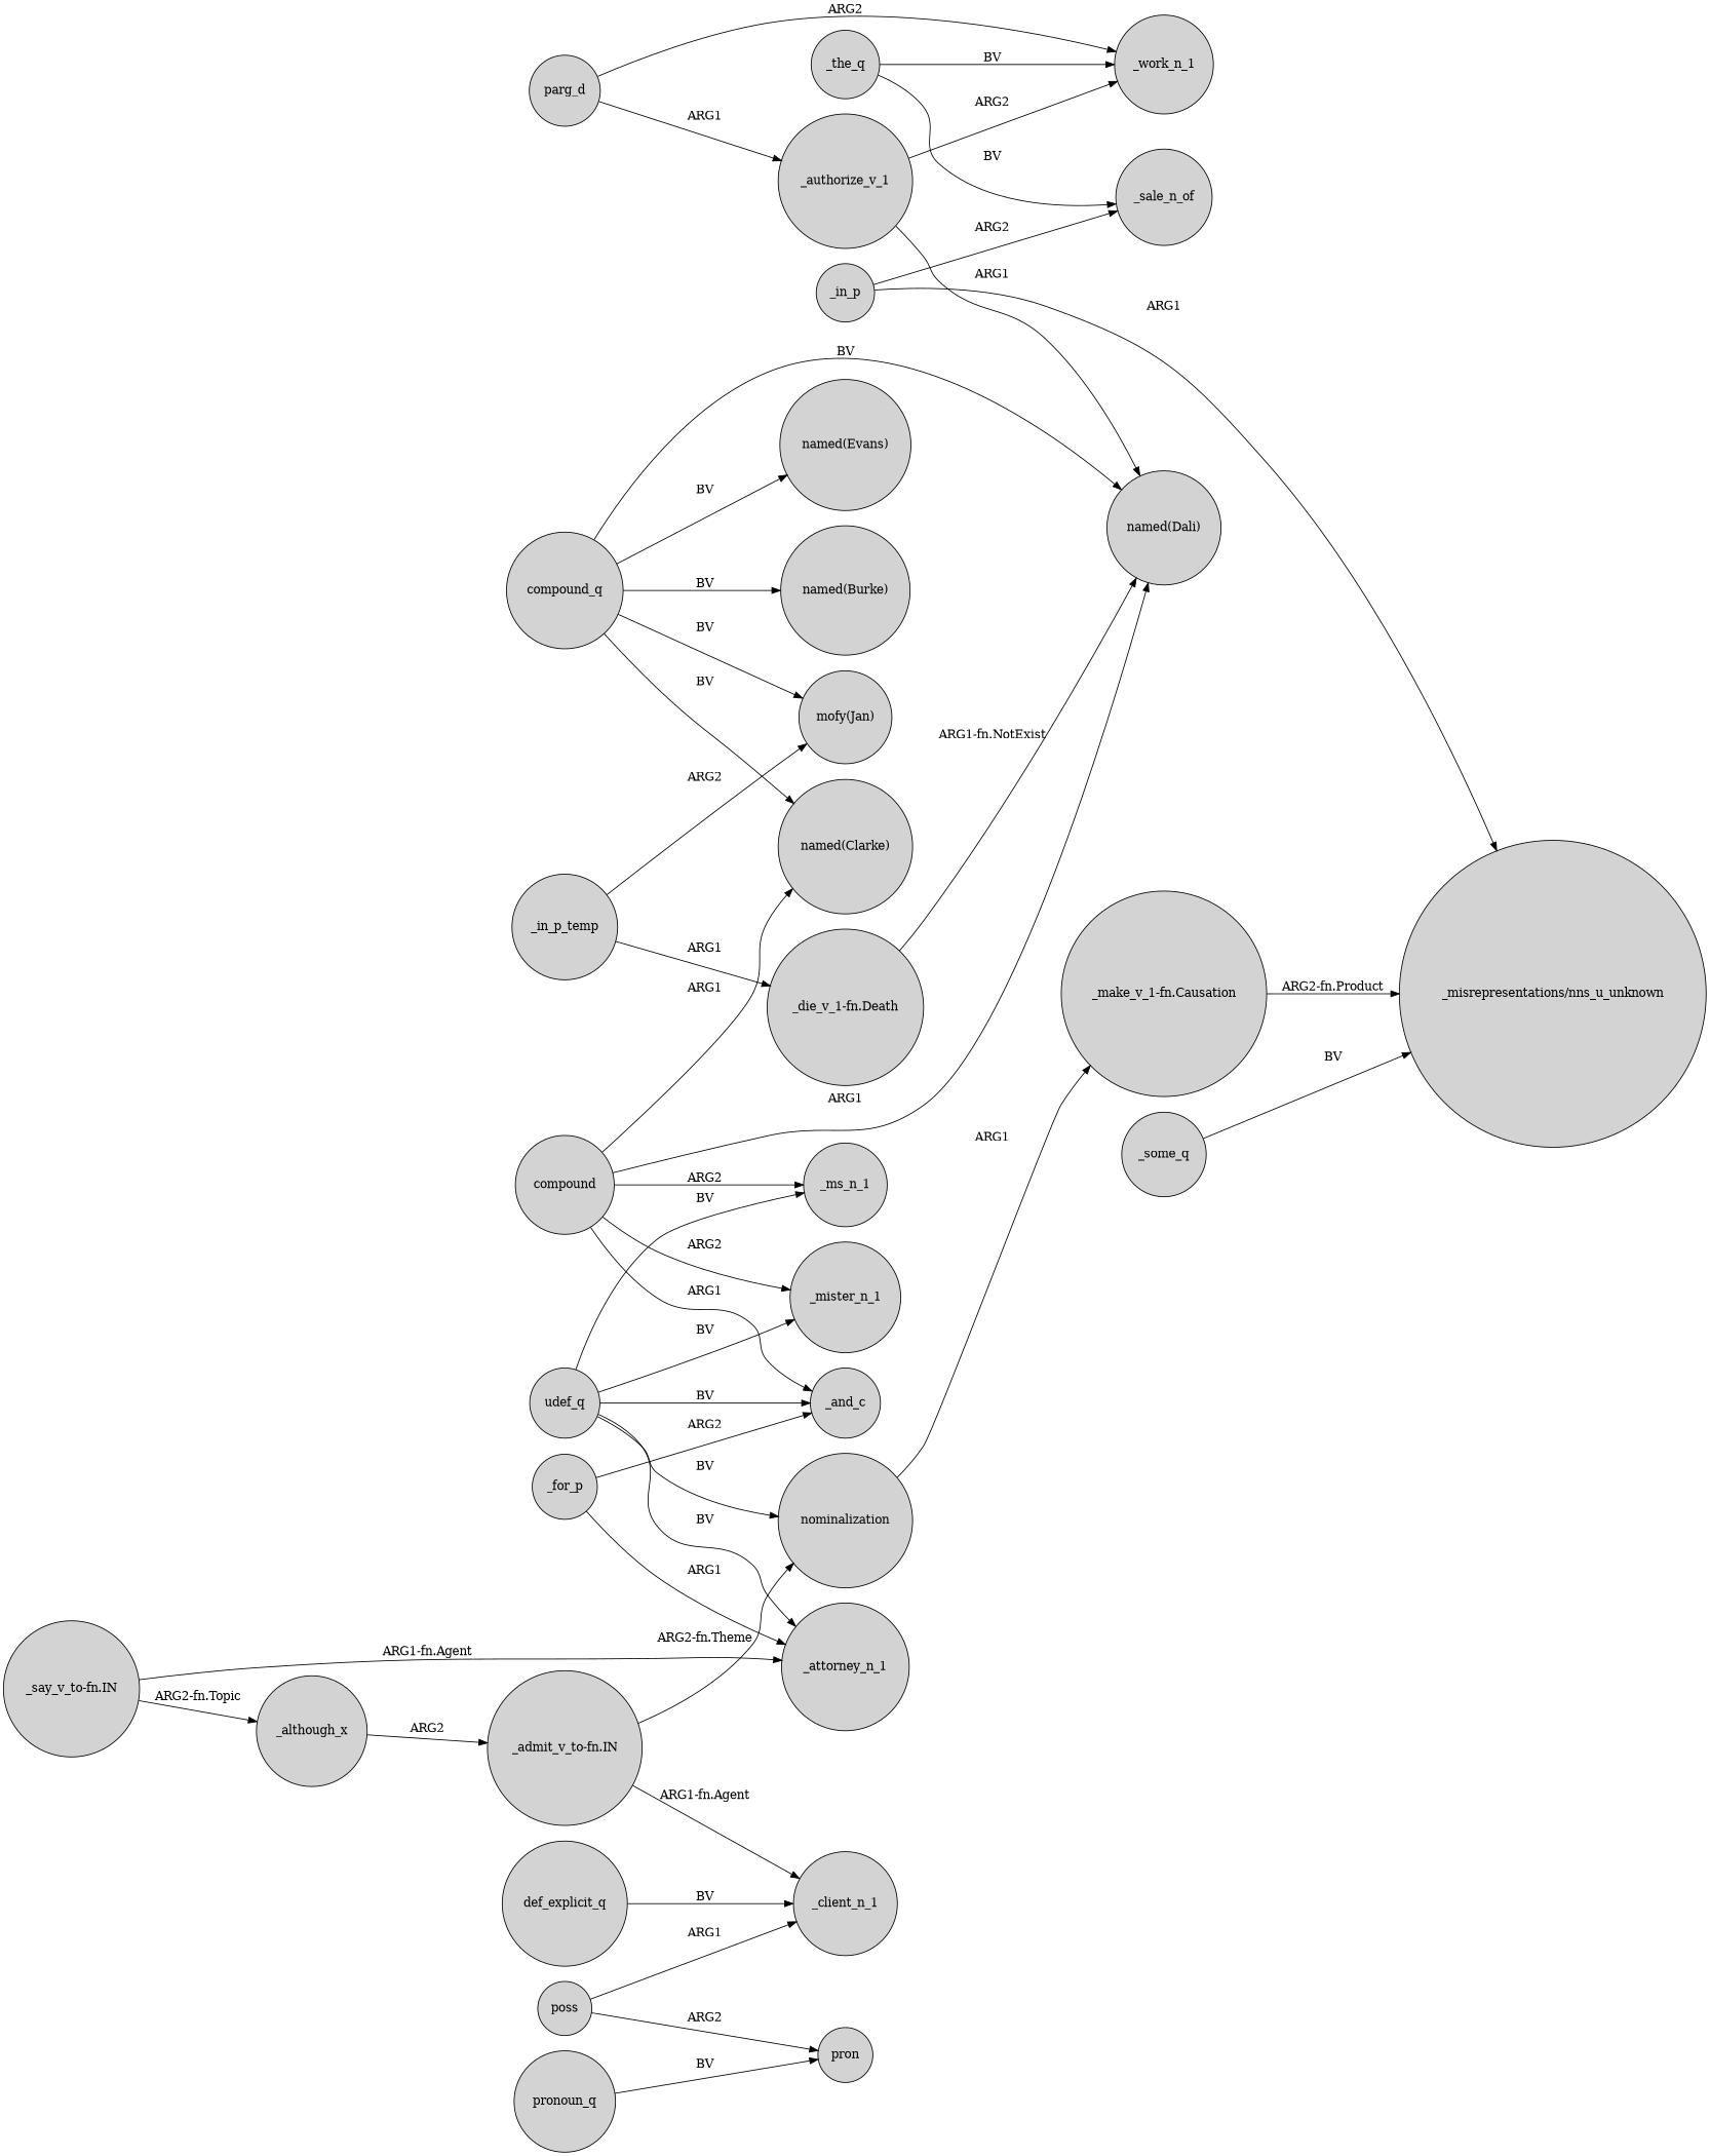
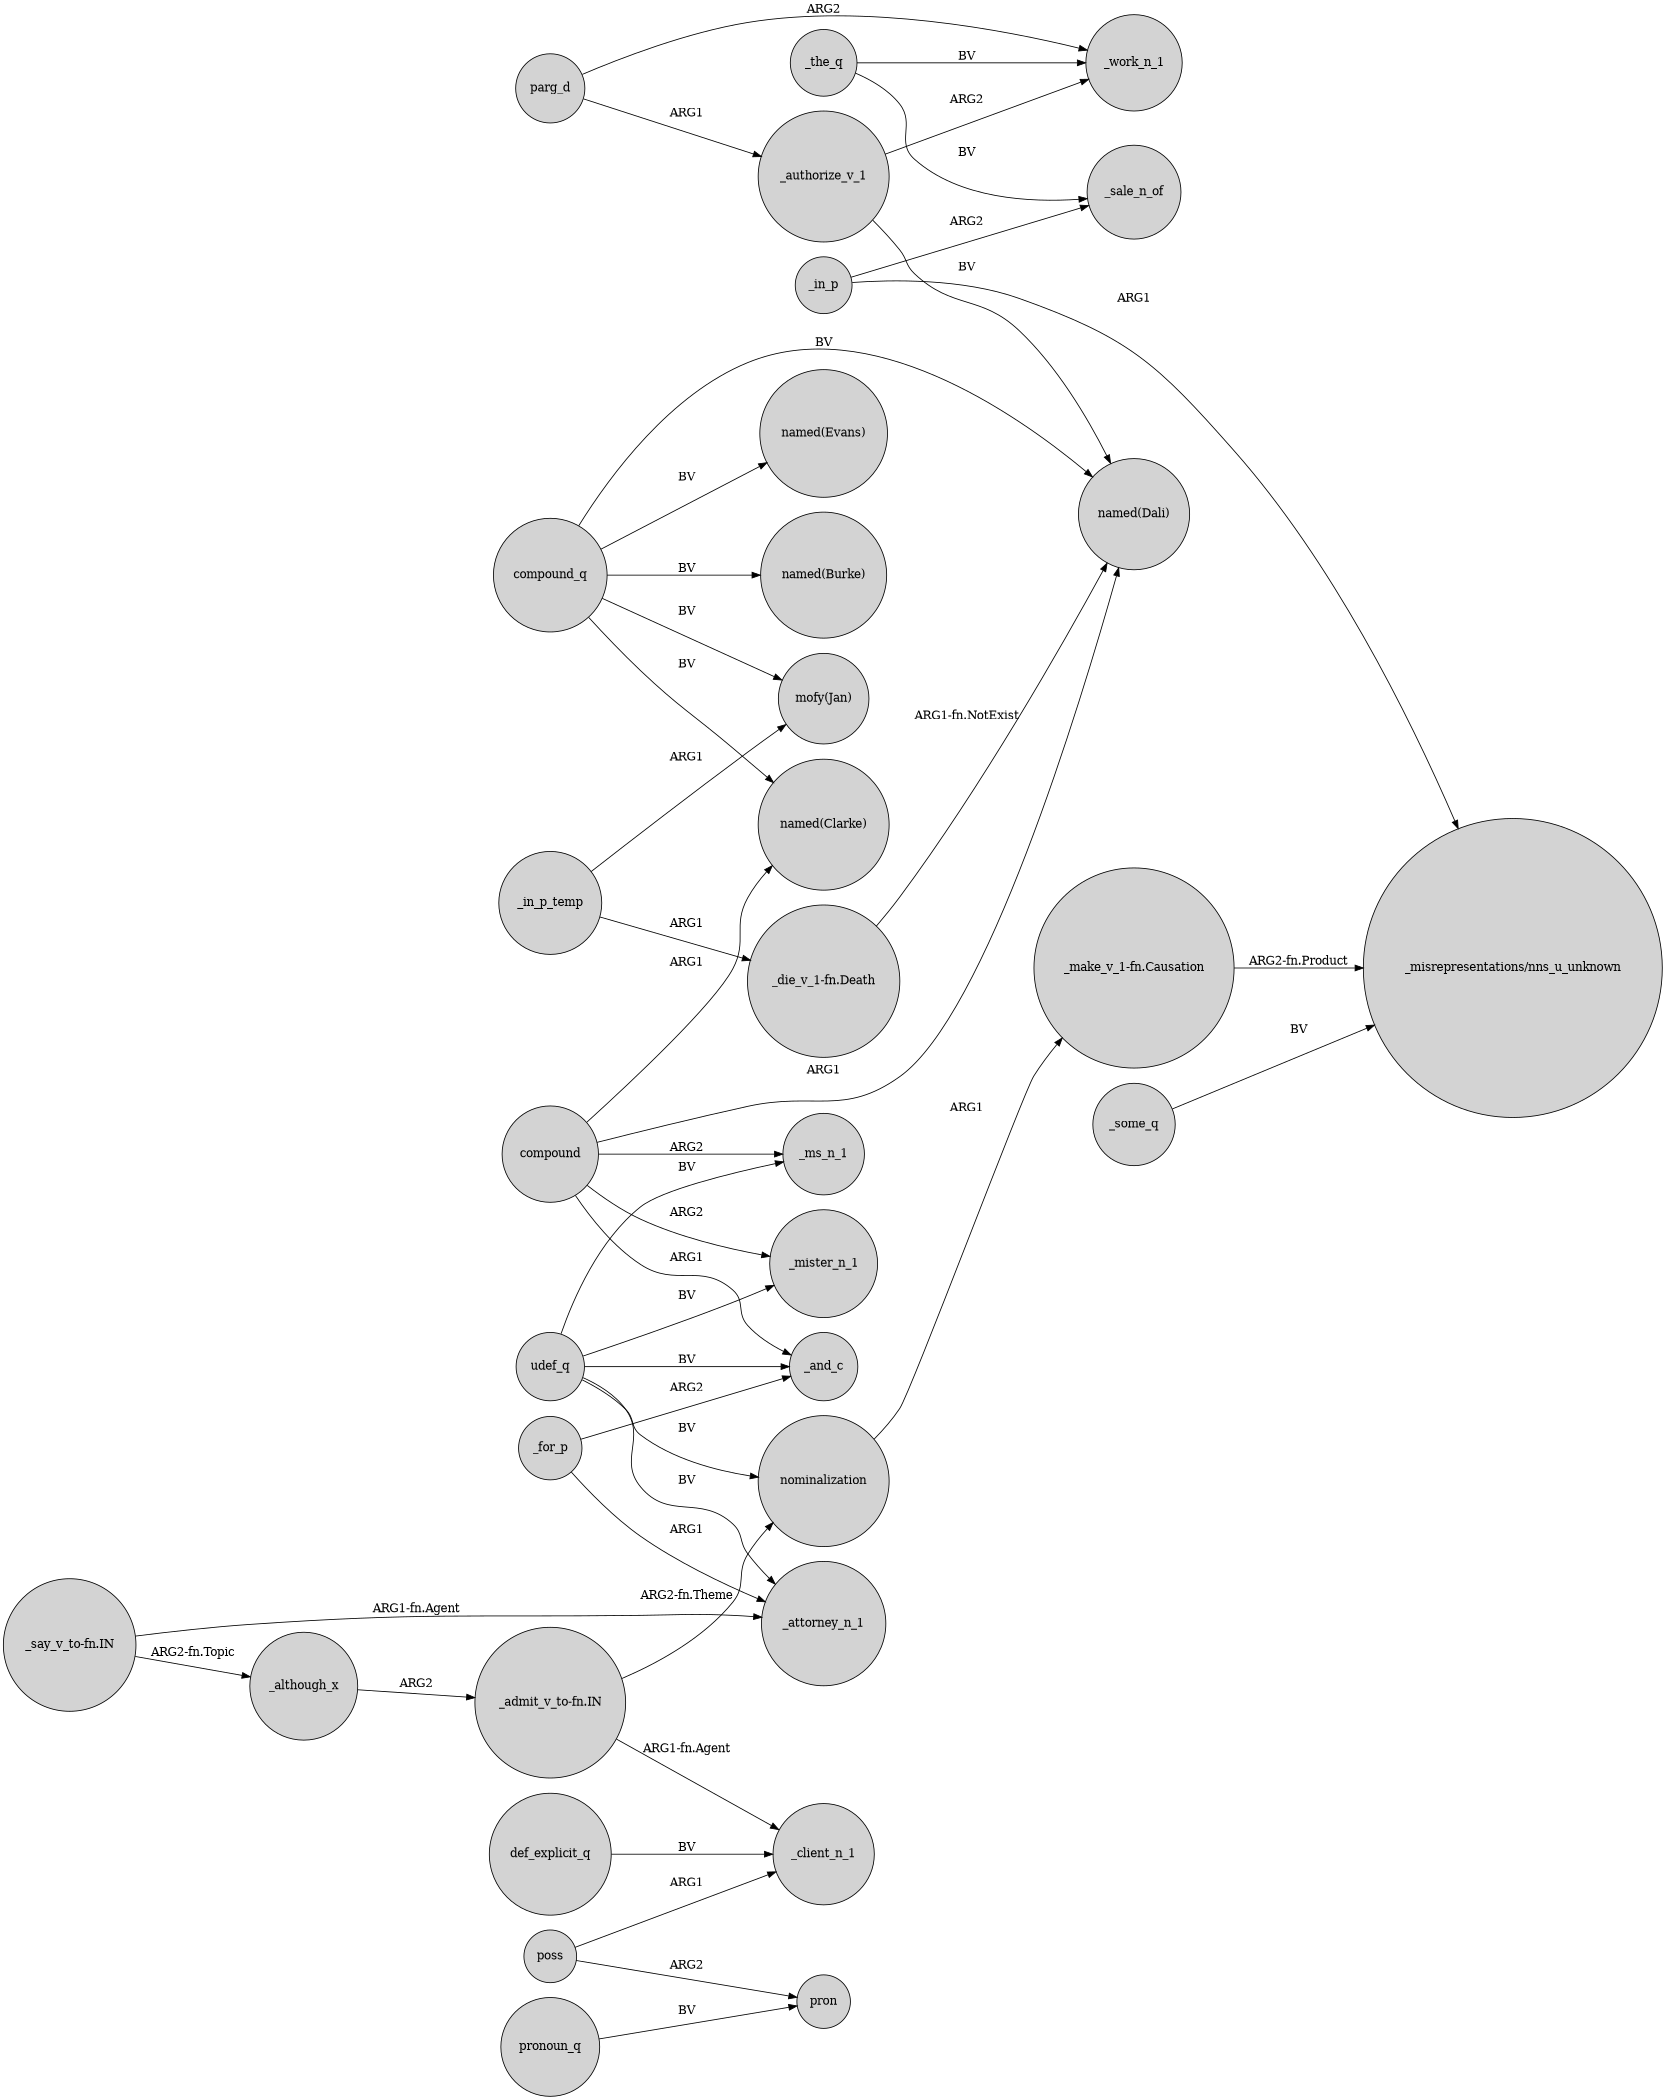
  digraph {
    rankdir=LR
    node [shape=circle style=filled]
    compound
    "named(Clarke)"
    "named(Dali)"
    _mister_n_1
    _and_c
    _ms_n_1
    def_explicit_q
    _client_n_1
    n9 [label=compound_q]
    "named(Evans)"
    "mofy(Jan)"
    "named(Burke)"
    "_say_v_to-fn.IN"
    _attorney_n_1
    _although_x
    "_admit_v_to-fn.IN"
    _authorize_v_1
    _work_n_1
    nominalization
    "_make_v_1-fn.Causation"
    "_misrepresentations/nns_u_unknown"
    poss
    pron
    _in_p_temp
    "_die_v_1-fn.Death"
    _the_q
    _sale_n_of
    udef_q
    _for_p
    _in_p
    pronoun_q
    parg_d
    _some_q
    compound -> "named(Clarke)" [label=ARG1]
    compound -> "named(Dali)" [label=ARG1]
    compound -> _mister_n_1 [label=ARG2]
    compound -> _and_c [label=ARG1]
    compound -> _ms_n_1 [label=ARG2]
    def_explicit_q -> _client_n_1 [label=BV]
    n9 -> "named(Clarke)" [label=BV]
    n9 -> "named(Dali)" [label=BV]
    n9 -> "named(Evans)" [label=BV]
    n9 -> "mofy(Jan)" [label=BV]
    n9 -> "named(Burke)" [label=BV]
    "_say_v_to-fn.IN" -> _attorney_n_1 [label="ARG1-fn.Agent"]
    "_say_v_to-fn.IN" -> _although_x [label="ARG2-fn.Topic"]
    _although_x -> "_admit_v_to-fn.IN" [label=ARG2]
    "_admit_v_to-fn.IN" -> _client_n_1 [label="ARG1-fn.Agent"]
    "_admit_v_to-fn.IN" -> nominalization [label="ARG2-fn.Theme"]
-   _authorize_v_1 -> "named(Dali)" [label=ARG1]
+   _authorize_v_1 -> "named(Dali)" [label=BV]
    _authorize_v_1 -> _work_n_1 [label=ARG2]
    nominalization -> "_make_v_1-fn.Causation" [label=ARG1]
    "_make_v_1-fn.Causation" -> "_misrepresentations/nns_u_unknown" [label="ARG2-fn.Product"]
    poss -> _client_n_1 [label=ARG1]
    poss -> pron [label=ARG2]
-   _in_p_temp -> "mofy(Jan)" [label=ARG2]
+   _in_p_temp -> "mofy(Jan)" [label=ARG1]
    _in_p_temp -> "_die_v_1-fn.Death" [label=ARG1]
    "_die_v_1-fn.Death" -> "named(Dali)" [label="ARG1-fn.NotExist"]
    _the_q -> _work_n_1 [label=BV]
    _the_q -> _sale_n_of [label=BV]
    udef_q -> _mister_n_1 [label=BV]
    udef_q -> _and_c [label=BV]
    udef_q -> _ms_n_1 [label=BV]
    udef_q -> _attorney_n_1 [label=BV]
    udef_q -> nominalization [label=BV]
    _for_p -> _and_c [label=ARG2]
    _for_p -> _attorney_n_1 [label=ARG1]
    _in_p -> "_misrepresentations/nns_u_unknown" [label=ARG1]
    _in_p -> _sale_n_of [label=ARG2]
    pronoun_q -> pron [label=BV]
    parg_d -> _authorize_v_1 [label=ARG1]
    parg_d -> _work_n_1 [label=ARG2]
    _some_q -> "_misrepresentations/nns_u_unknown" [label=BV]
  }
